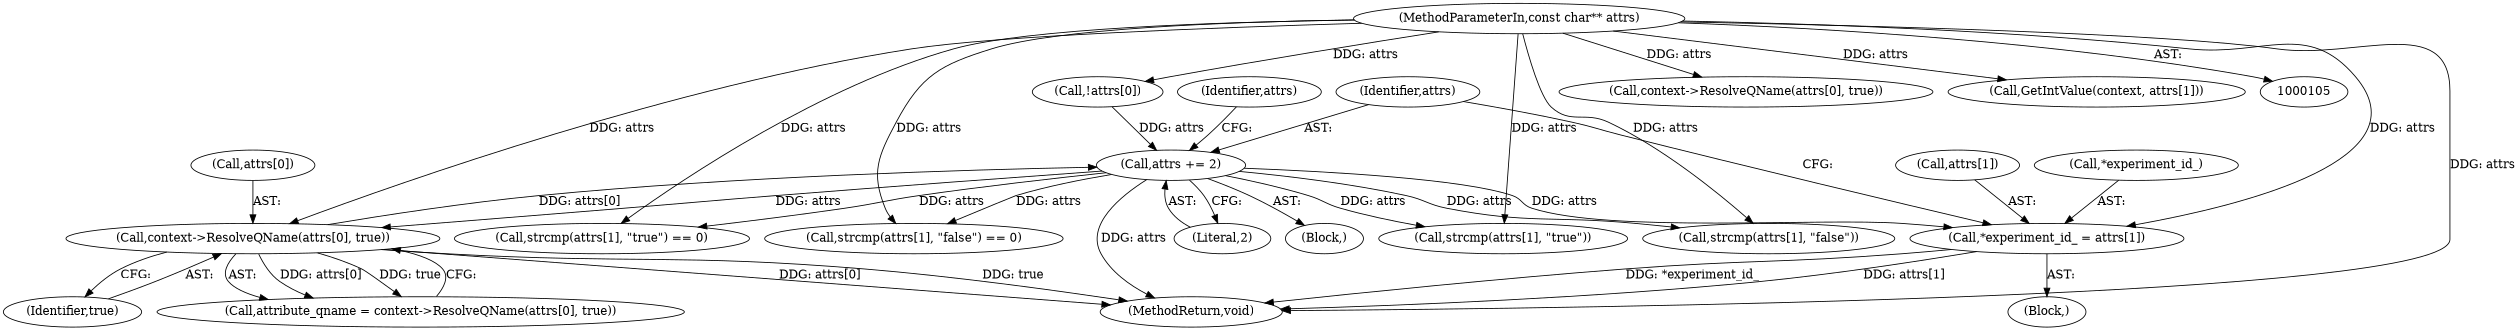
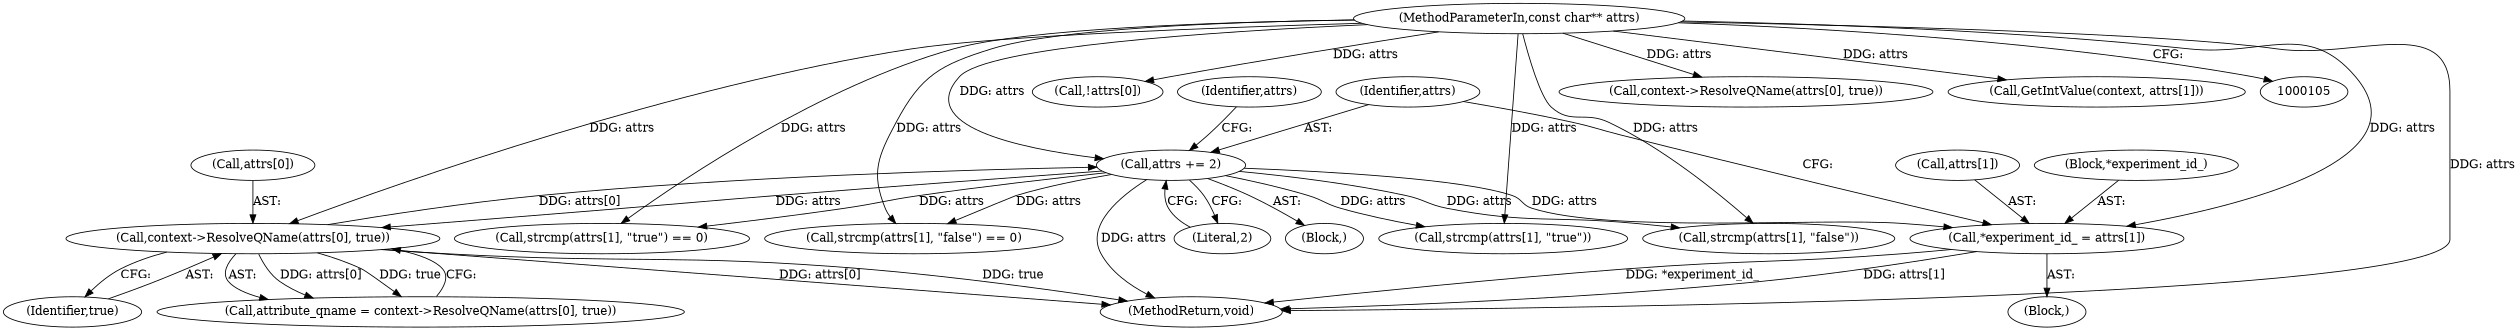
  digraph {
    n1 [label="(Call,*experiment_id_ = attrs[1])"]
    n2 [label="(Block,)"]
    n3 [label="(MethodReturn,void)"]
    n4 [label="(Call,attrs[1])"]
    n5 [label="(Call,attrs += 2)"]
    n6 [label="(Call,context->ResolveQName(attrs[0], true))"]
    n7 [label="(Call,strcmp(attrs[1], \"true\") == 0)"]
    n8 [label="(Call,strcmp(attrs[1], \"false\") == 0)"]
    n9 [label="(Call,strcmp(attrs[1], \"true\"))"]
    n10 [label="(Literal,2)"]
    n11 [label="(Block,)"]
    n12 [label="(Call,strcmp(attrs[1], \"false\"))"]
    n13 [label="(Call,attribute_qname = context->ResolveQName(attrs[0], true))"]
    n14 [label="(Identifier,true)"]
    n15 [label="(MethodParameterIn,const char** attrs)"]
    n16 [label="(Call,!attrs[0])"]
    n17 [label="(Call,context->ResolveQName(attrs[0], true))"]
    n18 [label="(Call,GetIntValue(context, attrs[1]))"]
    1000105
    n20 [label="(Identifier,attrs)"]
    n21 [label="(Call,attrs[0])"]
-   n22 [label="(Call,*experiment_id_)"]
+   n22 [label="(Block,*experiment_id_)"]
    n23 [label="(Identifier,attrs)"]
    n1 -> n2 [label="AST: "]
    n1 -> n3 [label="DDG: *experiment_id_"]
    n1 -> n3 [label="DDG: attrs[1]"]
    n4 -> n1 [label="AST: "]
    n5 -> n1 [label="DDG: attrs"]
    n5 -> n3 [label="DDG: attrs"]
    n5 -> n6 [label="DDG: attrs"]
    n5 -> n7 [label="DDG: attrs"]
    n5 -> n8 [label="DDG: attrs"]
    n5 -> n9 [label="DDG: attrs"]
    n5 -> n10 [label="CFG: "]
    n5 -> n11 [label="AST: "]
    n5 -> n12 [label="DDG: attrs"]
    n6 -> n3 [label="DDG: attrs[0]"]
    n6 -> n3 [label="DDG: true"]
    n6 -> n5 [label="DDG: attrs[0]"]
    n6 -> n13 [label="AST: "]
    n6 -> n13 [label="DDG: attrs[0]"]
    n6 -> n13 [label="DDG: true"]
    n6 -> n14 [label="CFG: "]
-   n10 -> n5 [label="AST: "]
+   n10 -> n5 [label="CFG: "]
    n13 -> n6 [label="CFG: "]
    n14 -> n6 [label="AST: "]
    n15 -> n1 [label="DDG: attrs"]
    n15 -> n3 [label="DDG: attrs"]
-   n16 -> n5 [label="DDG: attrs"]
+   n15 -> n5 [label="DDG: attrs"]
    n15 -> n6 [label="DDG: attrs"]
    n15 -> n7 [label="DDG: attrs"]
    n15 -> n8 [label="DDG: attrs"]
    n15 -> n9 [label="DDG: attrs"]
    n15 -> n12 [label="DDG: attrs"]
    n15 -> n16 [label="DDG: attrs"]
    n15 -> n17 [label="DDG: attrs"]
    n15 -> n18 [label="DDG: attrs"]
-   n15 -> 1000105 [label="AST: "]
+   n15 -> 1000105 [label="CFG: "]
    n20 -> n5 [label="CFG: "]
    n21 -> n6 [label="AST: "]
    n22 -> n1 [label="AST: "]
    n23 -> n1 [label="CFG: "]
    n23 -> n5 [label="AST: "]
  }
